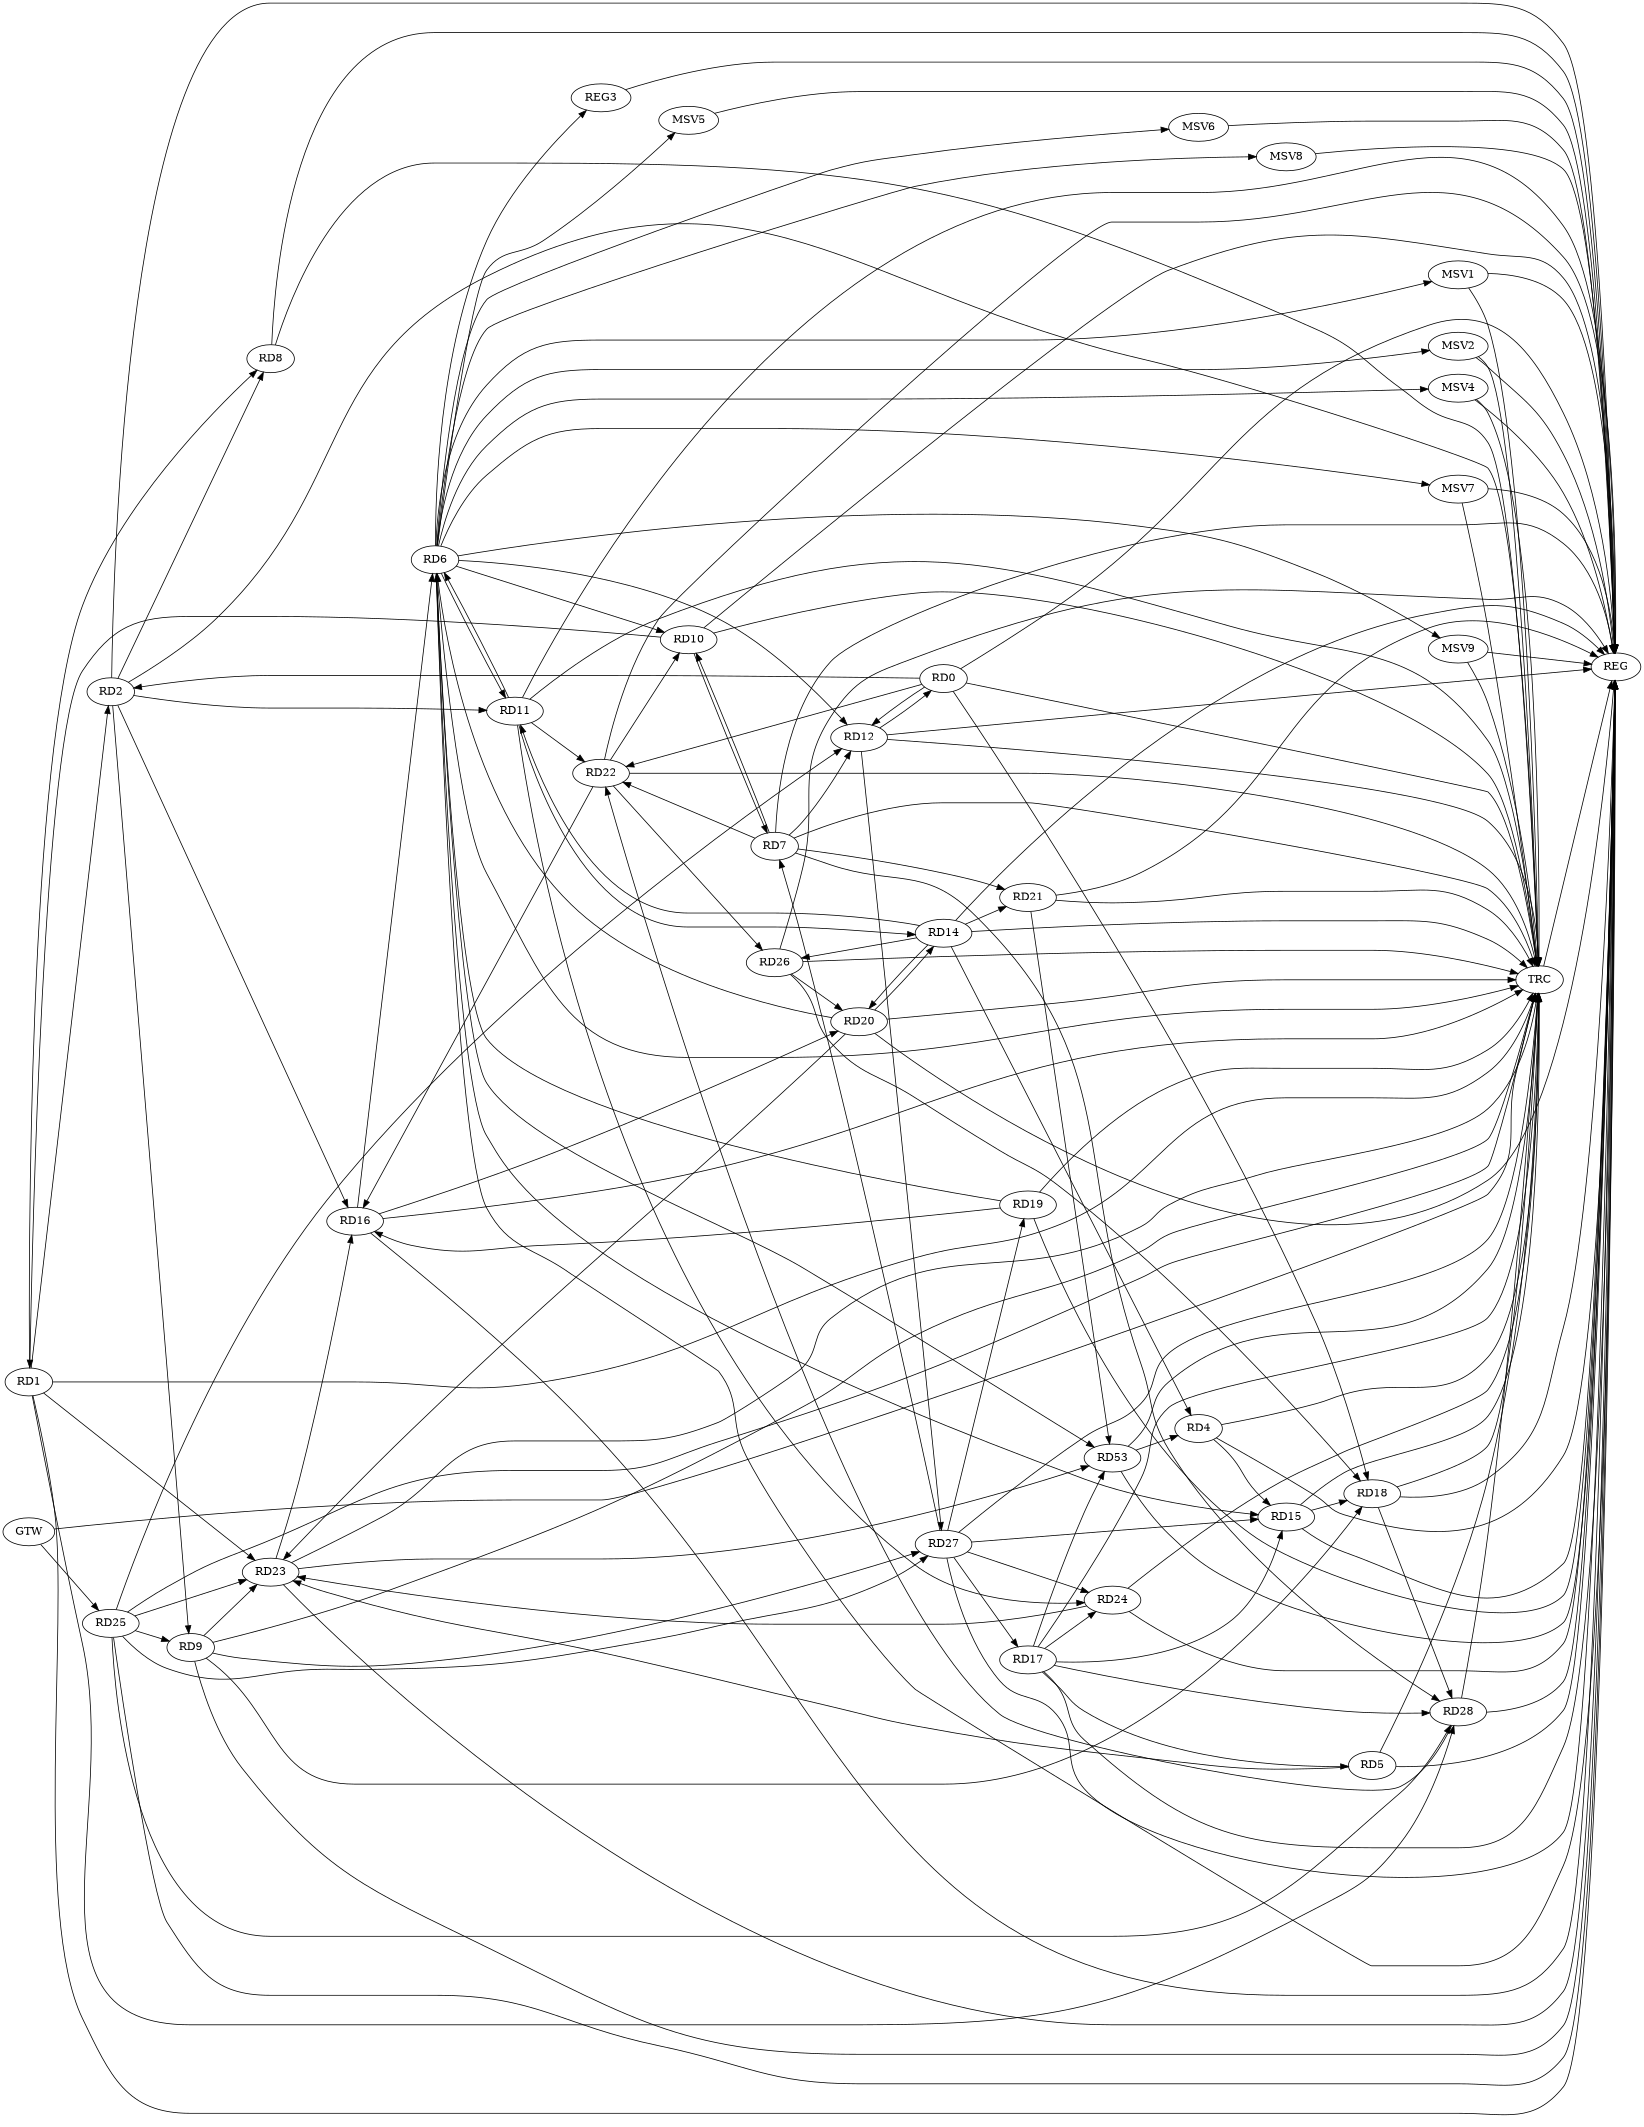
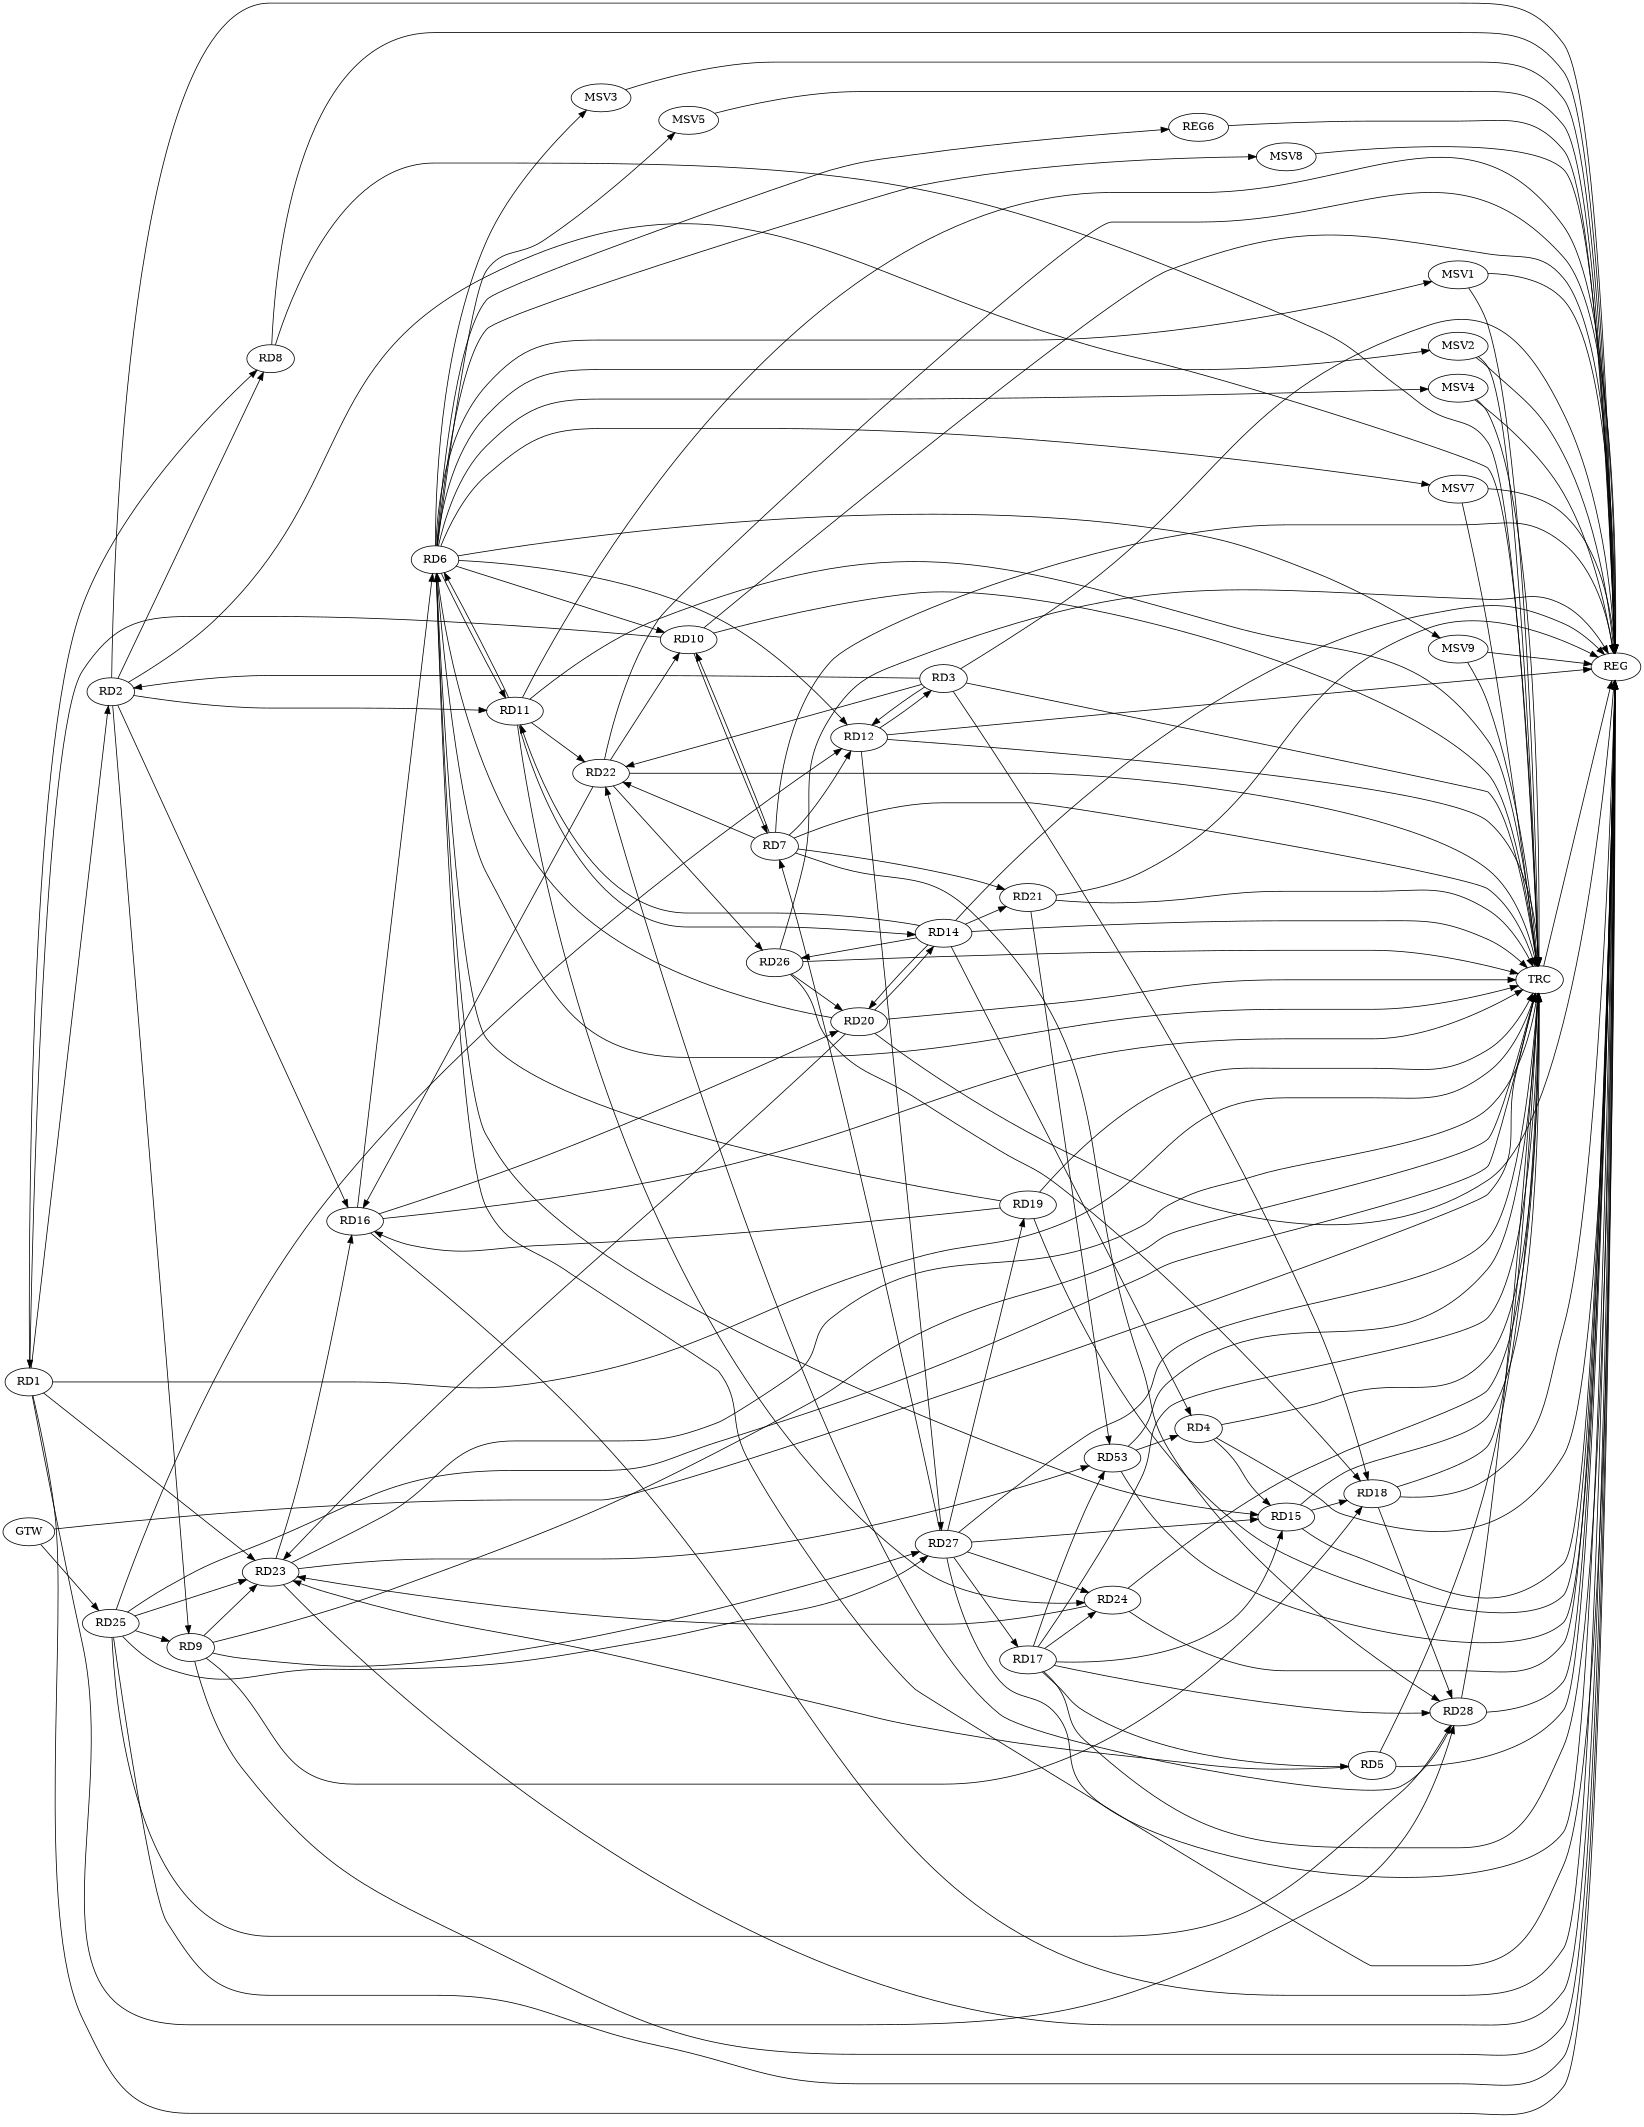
  strict digraph {
    rankdir=LR
    n1 [label=RD1]
    n2 [label=RD2]
    n3 [label=RD8]
    n4 [label=RD23]
    n5 [label=RD28]
    n6 [label=REG]
    n7 [label=TRC]
    n8 [label=RD9]
    n9 [label=RD11]
    n10 [label=RD16]
    n11 [label=RD53]
    n12 [label=RD22]
    n13 [label=RD18]
    n14 [label=RD27]
    n15 [label=RD6]
    n16 [label=RD14]
    n17 [label=RD24]
    n18 [label=RD20]
-   n19 [label=RD0]
+   n19 [label=RD3]
    n20 [label=RD12]
    n21 [label=RD10]
    n22 [label=RD26]
    n23 [label=RD4]
    n24 [label=RD15]
    n25 [label=RD5]
    n26 [label=MSV1]
    n27 [label=MSV2]
-   n28 [label=REG3]
+   n28 [label=MSV3]
    n29 [label=MSV4]
    n30 [label=MSV5]
-   n31 [label=MSV6]
+   n31 [label=REG6]
    n32 [label=MSV7]
    n33 [label=MSV8]
    n34 [label=MSV9]
    n35 [label=RD7]
    n36 [label=RD21]
    n37 [label=RD17]
    n38 [label=RD19]
    n39 [label=RD25]
    n40 [label=GTW]
    n1 -> n2
    n1 -> n3
    n1 -> n4
    n1 -> n5
    n1 -> n6
    n1 -> n7
    n2 -> n3
    n2 -> n6
    n2 -> n7
    n2 -> n8
    n2 -> n9
    n2 -> n10
    n3 -> n6
    n3 -> n7
    n4 -> n6
    n4 -> n7
    n4 -> n10
    n4 -> n11
    n5 -> n6
    n5 -> n7
    n5 -> n12
    n7 -> n6
    n8 -> n4
    n8 -> n6
    n8 -> n7
    n8 -> n13
    n8 -> n14
    n9 -> n6
    n9 -> n7
    n9 -> n12
    n9 -> n15
    n9 -> n16
    n9 -> n17
    n10 -> n6
    n10 -> n7
    n10 -> n15
    n10 -> n18
    n11 -> n6
    n11 -> n7
    n11 -> n23
    n12 -> n6
    n12 -> n7
    n12 -> n10
    n12 -> n21
    n12 -> n22
    n13 -> n5
    n13 -> n6
    n13 -> n7
    n14 -> n6
    n14 -> n7
    n14 -> n17
    n14 -> n24
    n14 -> n35
    n14 -> n37
    n14 -> n38
    n15 -> n6
    n15 -> n7
    n15 -> n9
-   n15 -> n11
    n15 -> n20
    n15 -> n21
    n15 -> n24
    n15 -> n26
    n15 -> n27
    n15 -> n28
    n15 -> n29
    n15 -> n30
    n15 -> n31
    n15 -> n32
    n15 -> n33
    n15 -> n34
    n16 -> n6
    n16 -> n7
    n16 -> n9
    n16 -> n18
    n16 -> n22
    n16 -> n23
    n16 -> n36
    n17 -> n4
    n17 -> n6
    n17 -> n7
    n18 -> n4
    n18 -> n6
    n18 -> n7
    n18 -> n15
    n18 -> n16
    n19 -> n2
    n19 -> n6
    n19 -> n7
    n19 -> n12
    n19 -> n13
    n19 -> n20
    n20 -> n6
    n20 -> n7
    n20 -> n14
    n20 -> n19
    n21 -> n1
    n21 -> n6
    n21 -> n7
    n21 -> n35
    n22 -> n6
    n22 -> n7
    n22 -> n13
    n22 -> n18
    n23 -> n6
    n23 -> n7
    n23 -> n24
    n24 -> n6
    n24 -> n7
    n24 -> n13
    n25 -> n4
    n25 -> n6
    n25 -> n7
    n26 -> n6
    n26 -> n7
    n27 -> n6
    n27 -> n7
    n28 -> n6
    n29 -> n6
    n29 -> n7
    n30 -> n6
    n31 -> n6
    n32 -> n6
    n32 -> n7
    n33 -> n6
    n34 -> n6
    n34 -> n7
    n35 -> n5
    n35 -> n6
    n35 -> n7
    n35 -> n12
    n35 -> n20
    n35 -> n21
    n35 -> n36
    n36 -> n6
    n36 -> n7
    n36 -> n11
    n37 -> n5
    n37 -> n6
    n37 -> n7
    n37 -> n11
    n37 -> n17
    n37 -> n24
    n37 -> n25
    n38 -> n6
    n38 -> n7
    n38 -> n10
    n38 -> n15
    n39 -> n4
    n39 -> n5
    n39 -> n6
    n39 -> n7
    n39 -> n8
    n39 -> n14
    n39 -> n20
    n40 -> n7
    n40 -> n39
  }
